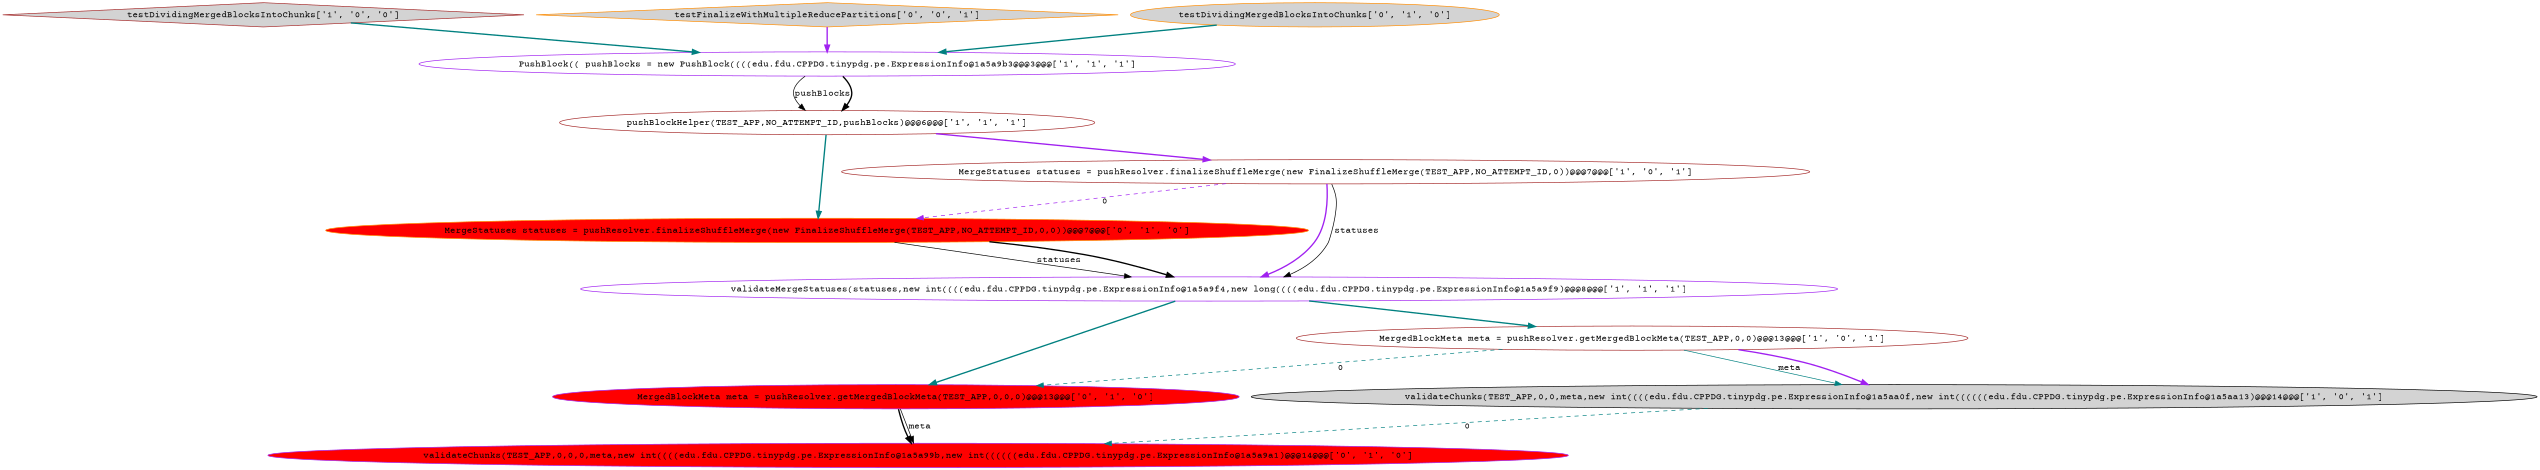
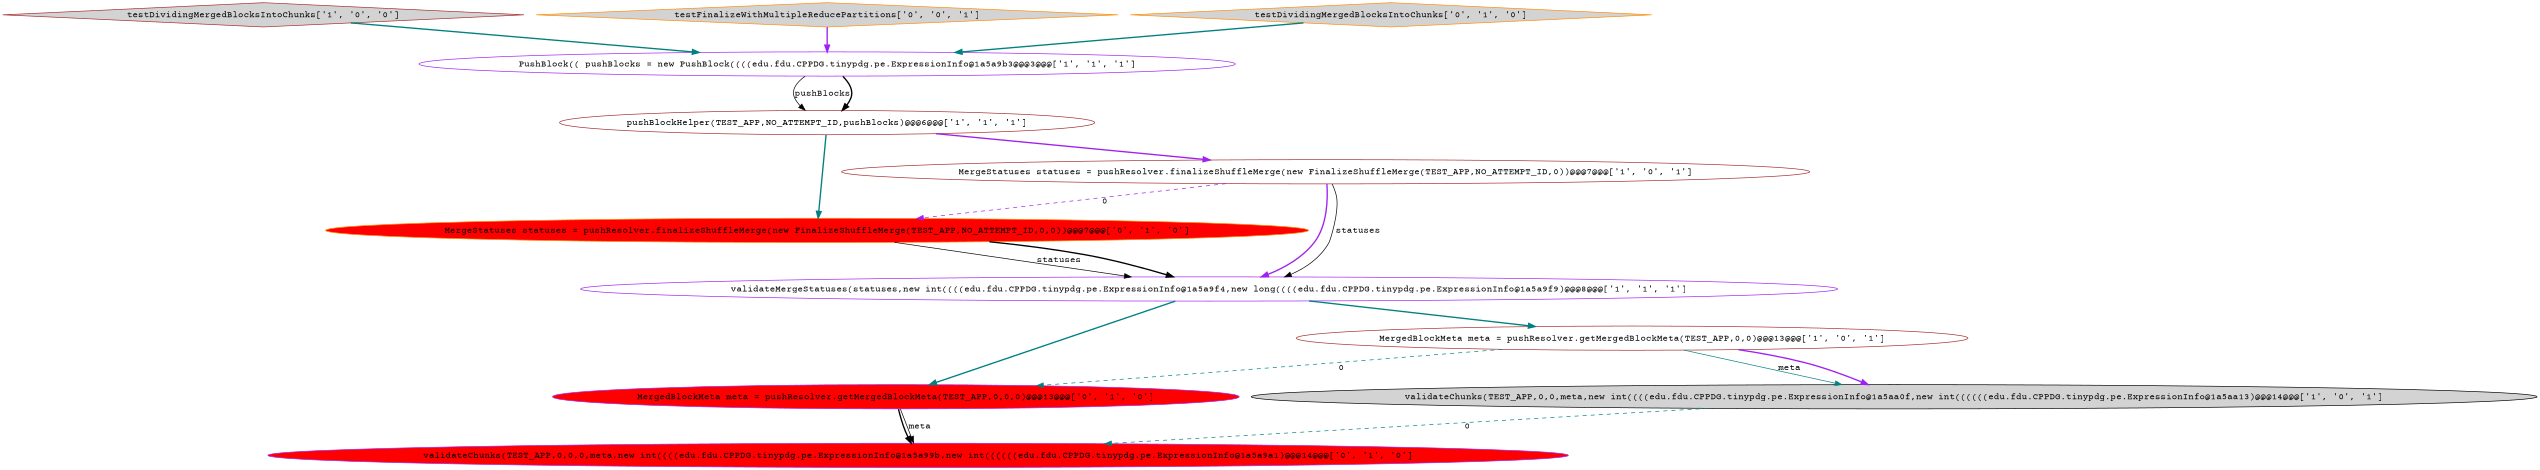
  digraph {
    fontname="Courier Prime"
    node [fillcolor=white shape=ellipse style=filled color=purple fontname="Courier Prime"]
    edge [style=bold color=teal fontname="Courier Prime"]
    n1 [fillcolor=red label="MergedBlockMeta meta = pushResolver.getMergedBlockMeta(TEST_APP,0,0,0)@@@13@@@['0', '1', '0']"]
    n2 [fillcolor=red label="validateChunks(TEST_APP,0,0,0,meta,new int((((edu.fdu.CPPDG.tinypdg.pe.ExpressionInfo@1a5a99b,new int((((((edu.fdu.CPPDG.tinypdg.pe.ExpressionInfo@1a5a9a1)@@@14@@@['0', '1', '0']"]
    n3 [fillcolor=lightgray label="testDividingMergedBlocksIntoChunks['1', '0', '0']" shape=diamond color=brown]
    n4 [label="PushBlock(( pushBlocks = new PushBlock((((edu.fdu.CPPDG.tinypdg.pe.ExpressionInfo@1a5a9b3@@@3@@@['1', '1', '1']"]
    n5 [fillcolor=lightgray label="testFinalizeWithMultipleReducePartitions['0', '0', '1']" shape=diamond color=darkorange]
-   n6 [fillcolor=lightgray label="testDividingMergedBlocksIntoChunks['0', '1', '0']" color=darkorange]
+   n6 [fillcolor=lightgray label="testDividingMergedBlocksIntoChunks['0', '1', '0']" shape=diamond color=darkorange]
    n7 [label="validateMergeStatuses(statuses,new int((((edu.fdu.CPPDG.tinypdg.pe.ExpressionInfo@1a5a9f4,new long((((edu.fdu.CPPDG.tinypdg.pe.ExpressionInfo@1a5a9f9)@@@8@@@['1', '1', '1']"]
    n8 [label="MergedBlockMeta meta = pushResolver.getMergedBlockMeta(TEST_APP,0,0)@@@13@@@['1', '0', '1']" color=brown]
    n9 [fillcolor=red label="MergeStatuses statuses = pushResolver.finalizeShuffleMerge(new FinalizeShuffleMerge(TEST_APP,NO_ATTEMPT_ID,0,0))@@@7@@@['0', '1', '0']" color=darkorange]
    n10 [label="pushBlockHelper(TEST_APP,NO_ATTEMPT_ID,pushBlocks)@@@6@@@['1', '1', '1']" color=brown]
    n11 [label="MergeStatuses statuses = pushResolver.finalizeShuffleMerge(new FinalizeShuffleMerge(TEST_APP,NO_ATTEMPT_ID,0))@@@7@@@['1', '0', '1']" color=brown]
    n12 [fillcolor=lightgray label="validateChunks(TEST_APP,0,0,meta,new int((((edu.fdu.CPPDG.tinypdg.pe.ExpressionInfo@1a5aa0f,new int((((((edu.fdu.CPPDG.tinypdg.pe.ExpressionInfo@1a5aa13)@@@14@@@['1', '0', '1']" color=black]
    n1 -> n2 [color=black]
    n1 -> n2 [label=meta style=solid color=black]
    n3 -> n4
    n4 -> n10 [label=pushBlocks style=solid color=black]
    n4 -> n10 [color=black]
    n5 -> n4 [color=purple]
    n6 -> n4
    n7 -> n1
    n7 -> n8
    n8 -> n1 [label=0 style=dashed]
    n8 -> n12 [label=meta style=solid]
    n8 -> n12 [color=purple]
    n9 -> n7 [label=statuses style=solid color=black]
    n9 -> n7 [color=black]
    n10 -> n9
    n10 -> n11 [color=purple]
    n11 -> n7 [color=purple]
    n11 -> n7 [label=statuses style=solid color=black]
    n11 -> n9 [label=0 style=dashed color=purple]
    n12 -> n2 [label=0 style=dashed]
  }
